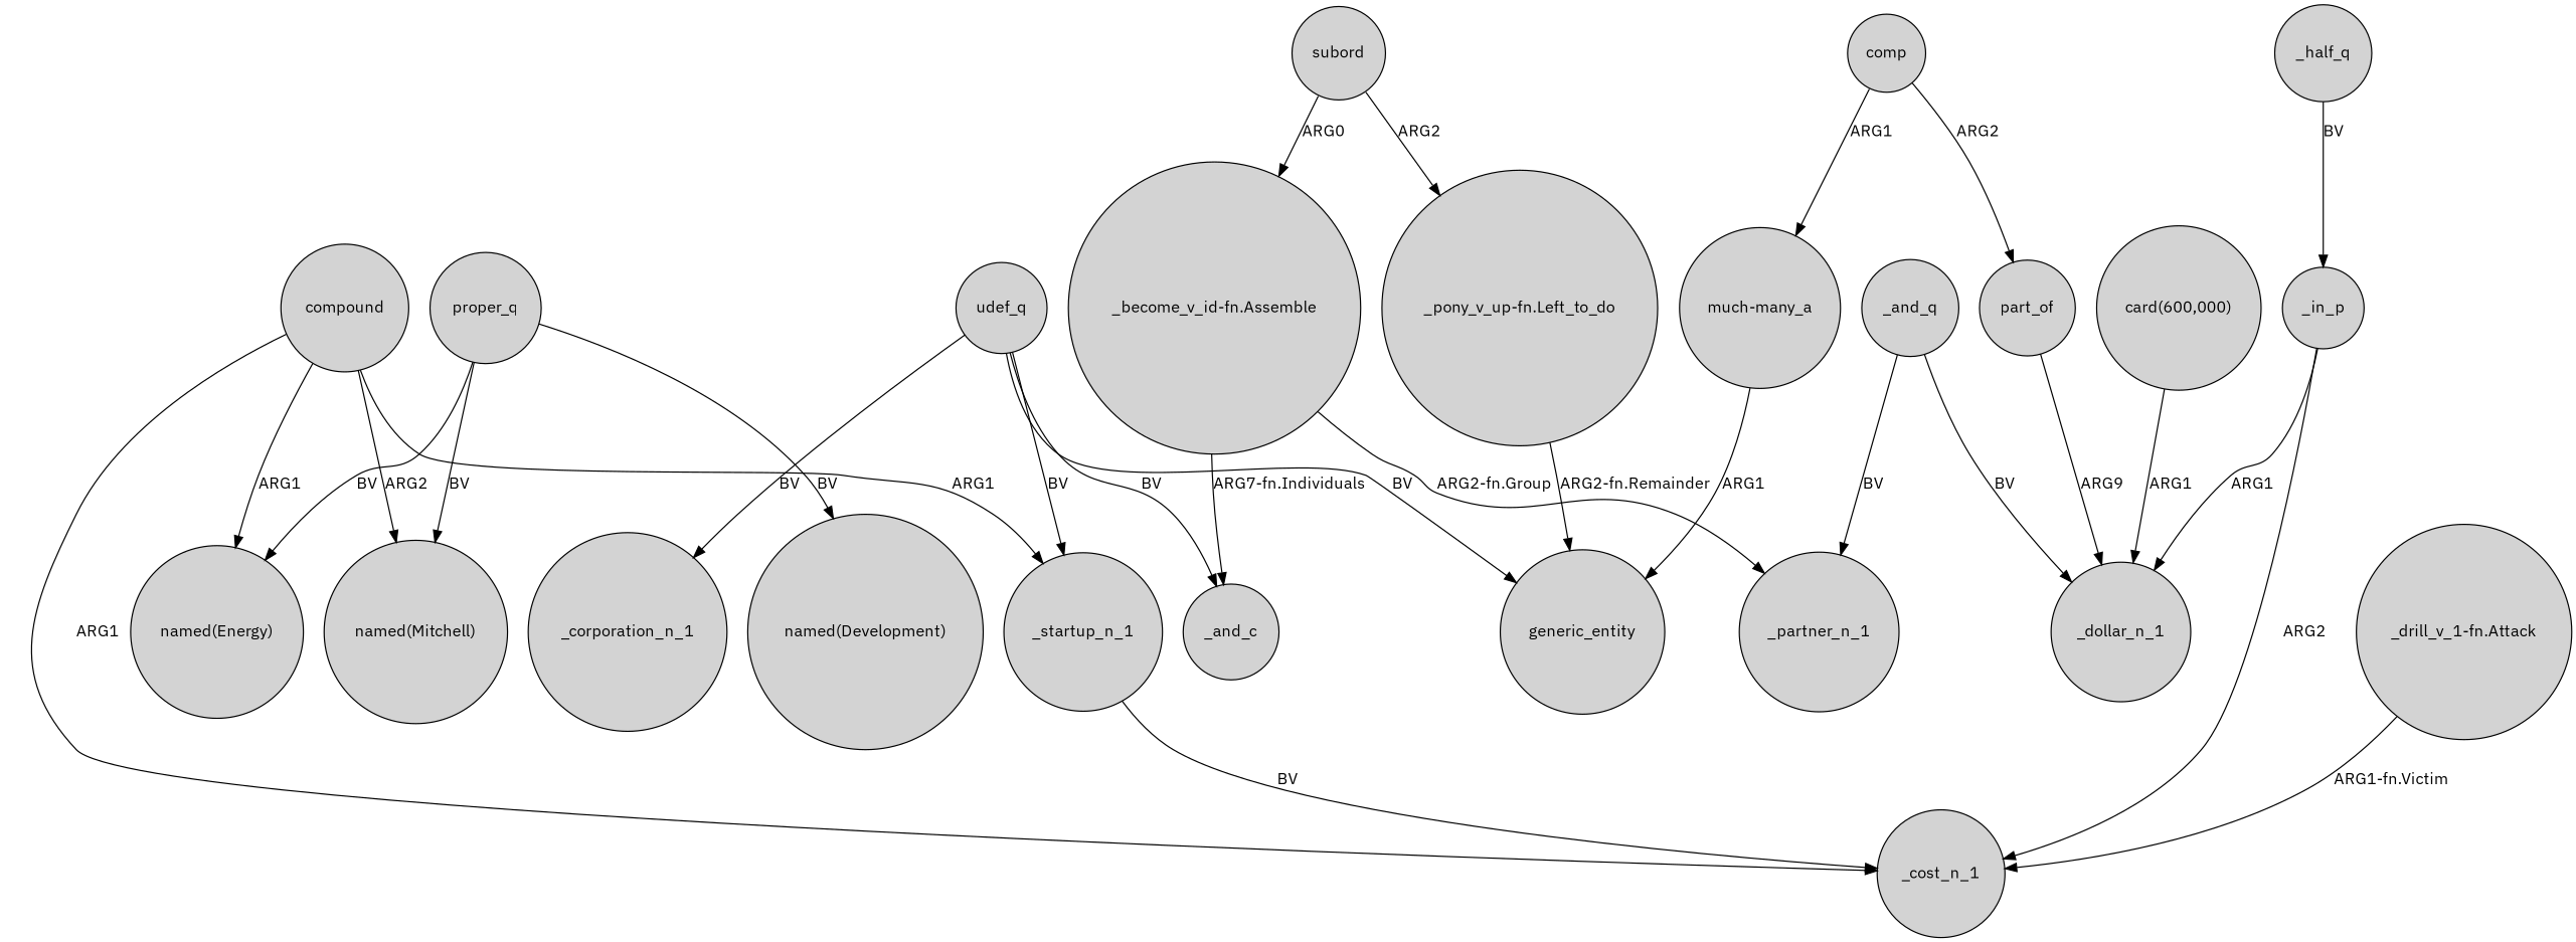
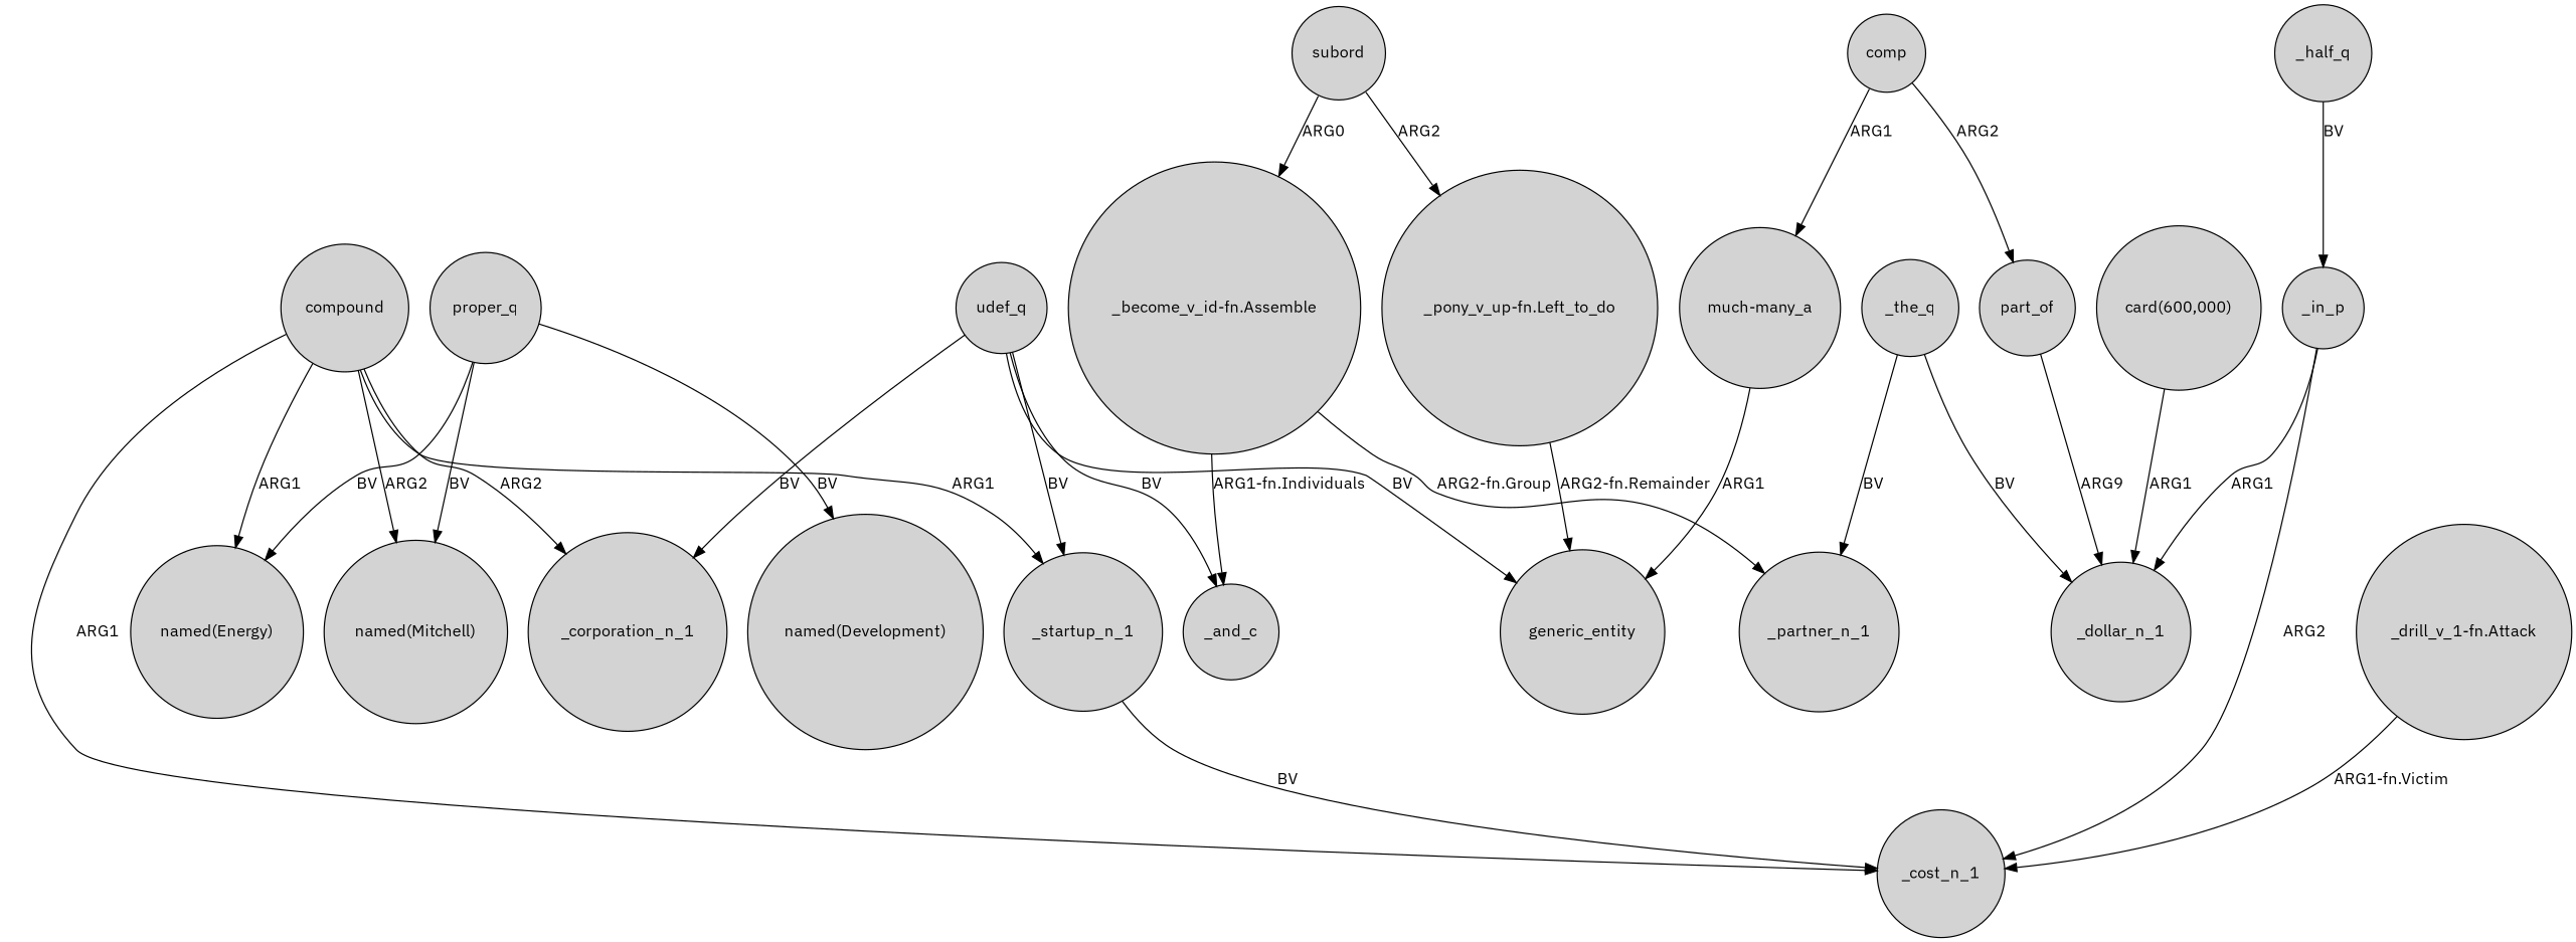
  digraph {
    fontname="IBM Plex Sans"
    node [fontname="IBM Plex Sans" shape=circle style=filled]
    edge [fontname="IBM Plex Sans"]
    "_become_v_id-fn.Assemble"
    _and_c
    _partner_n_1
    compound
    "named(Mitchell)"
    _cost_n_1
    "named(Energy)"
    _startup_n_1
    _corporation_n_1
    _in_p
    _dollar_n_1
    "_drill_v_1-fn.Attack"
    "card(600,000)"
-   _the_q [label=_and_q]
+   _the_q
    subord
    "_pony_v_up-fn.Left_to_do"
    generic_entity
    udef_q
    comp
    part_of
    "much-many_a"
    _half_q
    proper_q
    "named(Development)"
-   "_become_v_id-fn.Assemble" -> _and_c [label="ARG7-fn.Individuals"]
+   "_become_v_id-fn.Assemble" -> _and_c [label="ARG1-fn.Individuals"]
    "_become_v_id-fn.Assemble" -> _partner_n_1 [label="ARG2-fn.Group"]
    compound -> "named(Mitchell)" [label=ARG2]
    compound -> _cost_n_1 [label=ARG1]
    compound -> "named(Energy)" [label=ARG1]
    compound -> _startup_n_1 [label=ARG1]
+   compound -> _corporation_n_1 [label=ARG2]
    _startup_n_1 -> _cost_n_1 [label=BV]
    _in_p -> _cost_n_1 [label=ARG2]
    _in_p -> _dollar_n_1 [label=ARG1]
    "_drill_v_1-fn.Attack" -> _cost_n_1 [label="ARG1-fn.Victim"]
    "card(600,000)" -> _dollar_n_1 [label=ARG1]
    _the_q -> _partner_n_1 [label=BV]
    _the_q -> _dollar_n_1 [label=BV]
    subord -> "_become_v_id-fn.Assemble" [label=ARG0]
    subord -> "_pony_v_up-fn.Left_to_do" [label=ARG2]
    "_pony_v_up-fn.Left_to_do" -> generic_entity [label="ARG2-fn.Remainder"]
    udef_q -> _and_c [label=BV]
    udef_q -> _startup_n_1 [label=BV]
    udef_q -> _corporation_n_1 [label=BV]
    udef_q -> generic_entity [label=BV]
    comp -> part_of [label=ARG2]
    comp -> "much-many_a" [label=ARG1]
    part_of -> _dollar_n_1 [label=ARG9]
    "much-many_a" -> generic_entity [label=ARG1]
    _half_q -> _in_p [label=BV]
    proper_q -> "named(Mitchell)" [label=BV]
    proper_q -> "named(Energy)" [label=BV]
    proper_q -> "named(Development)" [label=BV]
  }
